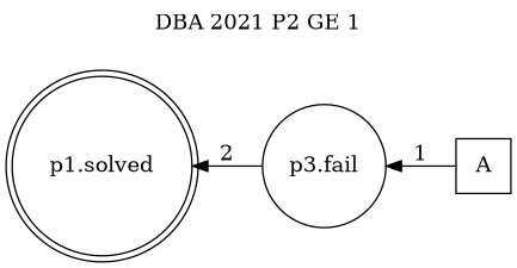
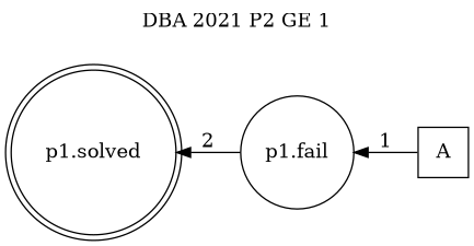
  digraph {
    label=" DBA 2021 P2 GE 1 "
    labelloc=tl
    rankdir=RL
    n1 [label=A shape=square]
-   n2 [label="p3.fail" shape=circle]
+   n2 [label="p1.fail" shape=circle]
    n3 [label="p1.solved" shape=doublecircle]
    n1 -> n2 [label=1]
    n2 -> n3 [label=2]
  }
